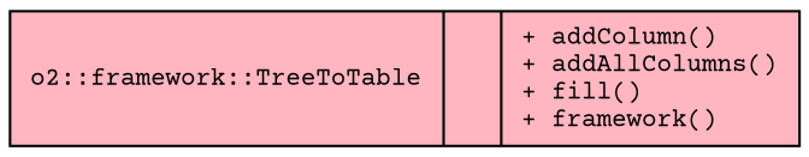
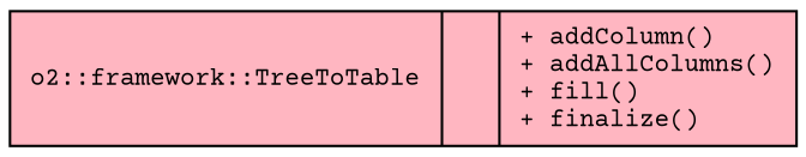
  digraph {
    rankdir=LR
    fontname="Courier Prime"
-   n1 [color=black fillcolor=lightpink fontcolor=black fontname="Courier Prime" fontsize=10 height=0.2 label="{o2::framework::TreeToTable\n||+ addColumn()\l+ addAllColumns()\l+ fill()\l+ framework()\l}" shape=record style=filled width=0.4]
+   n1 [color=black fillcolor=lightpink fontcolor=black fontname="Courier Prime" fontsize=10 height=0.2 label="{o2::framework::TreeToTable\n||+ addColumn()\l+ addAllColumns()\l+ fill()\l+ finalize()\l}" shape=record style=filled width=0.4]
  }
